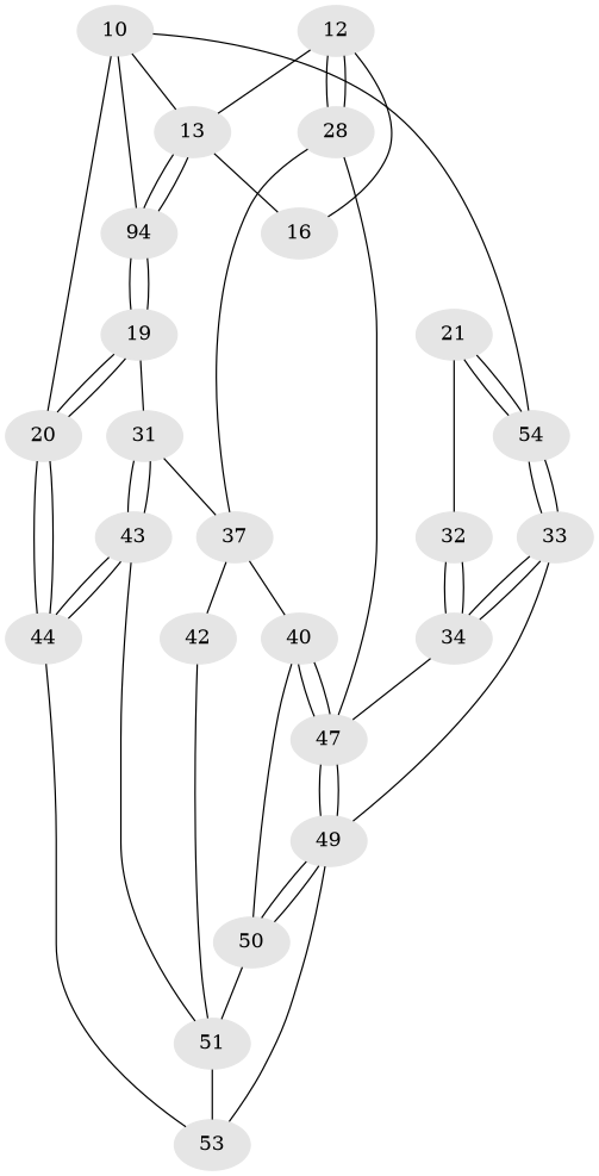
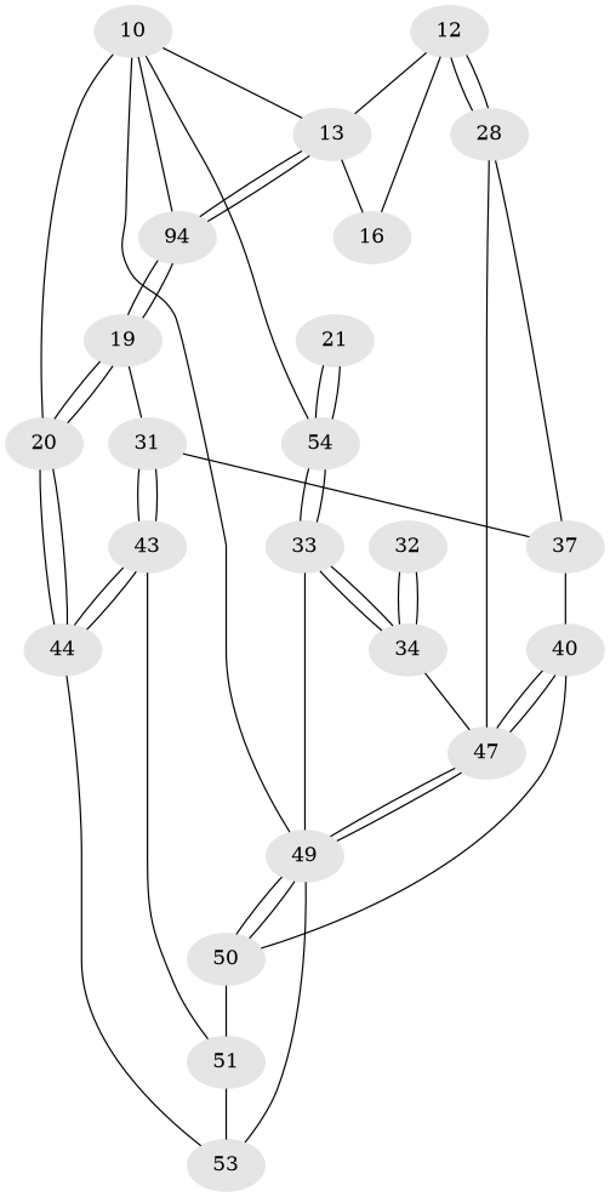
  graph {
    node [color=gray90 style=filled]
    10 [super="+9+7"]
    13 [super="+8"]
    n3 [label=94]
    20 [super="+18"]
    n5 [label=54 super="+5+17"]
    49 [super="+48+41"]
    16 [super="+11"]
    19
    44
    33
    50
    53 [super="+52"]
    12
    28
    47 [super="+38+39+27"]
    37 [super="+29+30"]
    31
    32 [super="+22+23"]
    34
    43
    21
    40 [super="+36"]
-   42
    51 [super="+45+46"]
    10 -- 13
    10 -- n3
    10 -- 20 [weight=2]
    10 -- n5
+   10 -- 49
    13 -- n3
    13 -- n3
    13 -- 16
    n3 -- 19
    n3 -- 19
    20 -- 44 [weight=2]
    20 -- 44
    n5 -- 33
    n5 -- 33
    49 -- 50
    49 -- 50
    49 -- 53 [weight=2]
    19 -- 20
    19 -- 20
    19 -- 31
    44 -- 53
    33 -- 49
    33 -- 34
    33 -- 34
    50 -- 51
    12 -- 13
    12 -- 16
    12 -- 28
    12 -- 28
    28 -- 47
    28 -- 37
    47 -- 49
    47 -- 49
    37 -- 40
-   37 -- 42 [weight=2]
    31 -- 37
    31 -- 43
    31 -- 43
    32 -- 34
    32 -- 34
    34 -- 47
    43 -- 44
    43 -- 44
    43 -- 51
    21 -- n5 [weight=2]
    21 -- n5
-   21 -- 32
    40 -- 50
    40 -- 47 [weight=3]
    40 -- 47
-   42 -- 51
    51 -- 53 [weight=2]
  }
